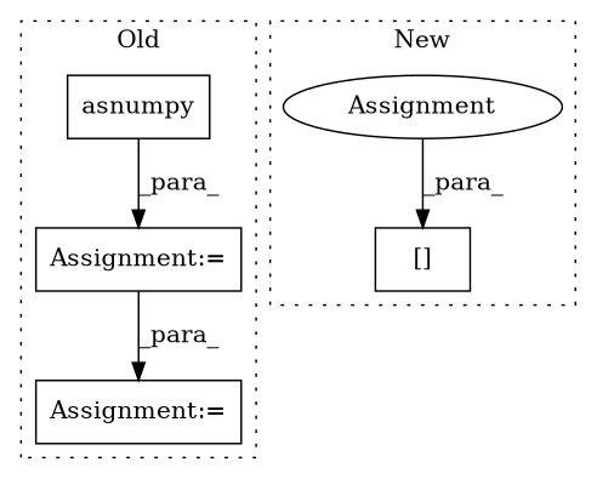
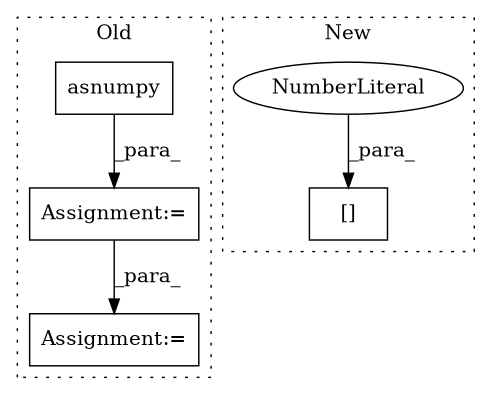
  digraph {
    node [a=7 l=1 shape=box]
    n1 [a=32 l=9 label=asnumpy s=3760]
    n2 [l="53,2" label="Assignment:=" s="4047,4122"]
    n3 [label="Assignment:=" s=3748]
    n4 [a=2 l="7,1" label="[]" s="4123,4131"]
-   n5 [a=34 label=Assignment s=4130 shape=ellipse]
+   n5 [a=34 label=NumberLiteral s=4130 shape=ellipse]
    subgraph cluster_1 {
      label=Old
      style=dotted
      n1
      n2
      n3
    }
    subgraph cluster_2 {
      label=New
      style=dotted
      n4
      n5
    }
    n1 -> n3 [label=_para_]
    n3 -> n2 [label=_para_]
    n5 -> n4 [label=_para_]
  }
